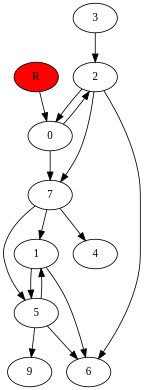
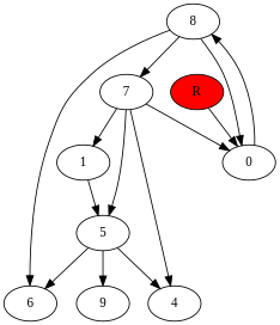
  digraph {
    fontname="Liberation Serif"
    node [fontname="Liberation Serif"]
    edge [fontname="Liberation Serif"]
    1
    5
    6
    9
    n5 [label=0]
    7
-   8 [label=2]
+   8
    4
-   3
    R [fillcolor="#ff0000" style=filled]
    1 -> 5
-   1 -> 6
-   5 -> 1
+   5 -> 4
    5 -> 6
    5 -> 9
-   n5 -> 7
+   7 -> n5
    n5 -> 8
    7 -> 1
    7 -> 5
    7 -> 4
    8 -> 6
    8 -> n5
    8 -> 7
-   3 -> 8
    R -> n5
  }
